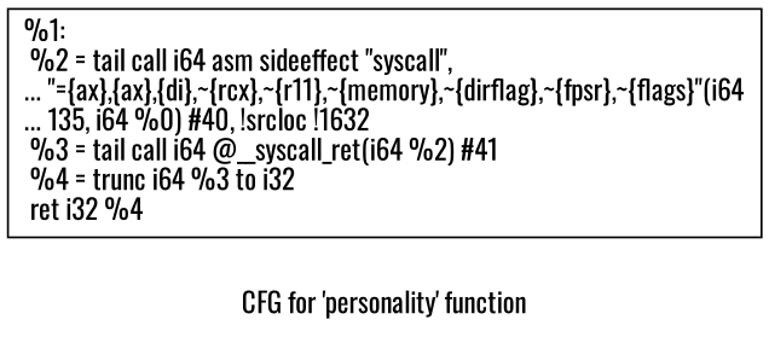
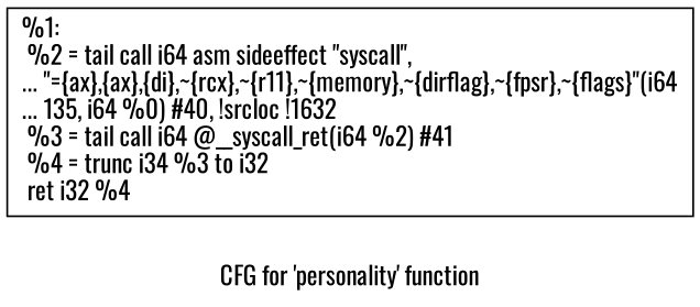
  digraph {
    label="CFG for 'personality' function"
    fontname=Oswald
-   n1 [label="{%1:\l  %2 = tail call i64 asm sideeffect \"syscall\",\l... \"=\{ax\},\{ax\},\{di\},~\{rcx\},~\{r11\},~\{memory\},~\{dirflag\},~\{fpsr\},~\{flags\}\"(i64\l... 135, i64 %0) #40, !srcloc !1632\l  %3 = tail call i64 @__syscall_ret(i64 %2) #41\l  %4 = trunc i64 %3 to i32\l  ret i32 %4\l}" shape=record fontname=Oswald]
+   n1 [label="{%1:\l  %2 = tail call i64 asm sideeffect \"syscall\",\l... \"=\{ax\},\{ax\},\{di\},~\{rcx\},~\{r11\},~\{memory\},~\{dirflag\},~\{fpsr\},~\{flags\}\"(i64\l... 135, i64 %0) #40, !srcloc !1632\l  %3 = tail call i64 @__syscall_ret(i64 %2) #41\l  %4 = trunc i34 %3 to i32\l  ret i32 %4\l}" shape=record fontname=Oswald]
  }
